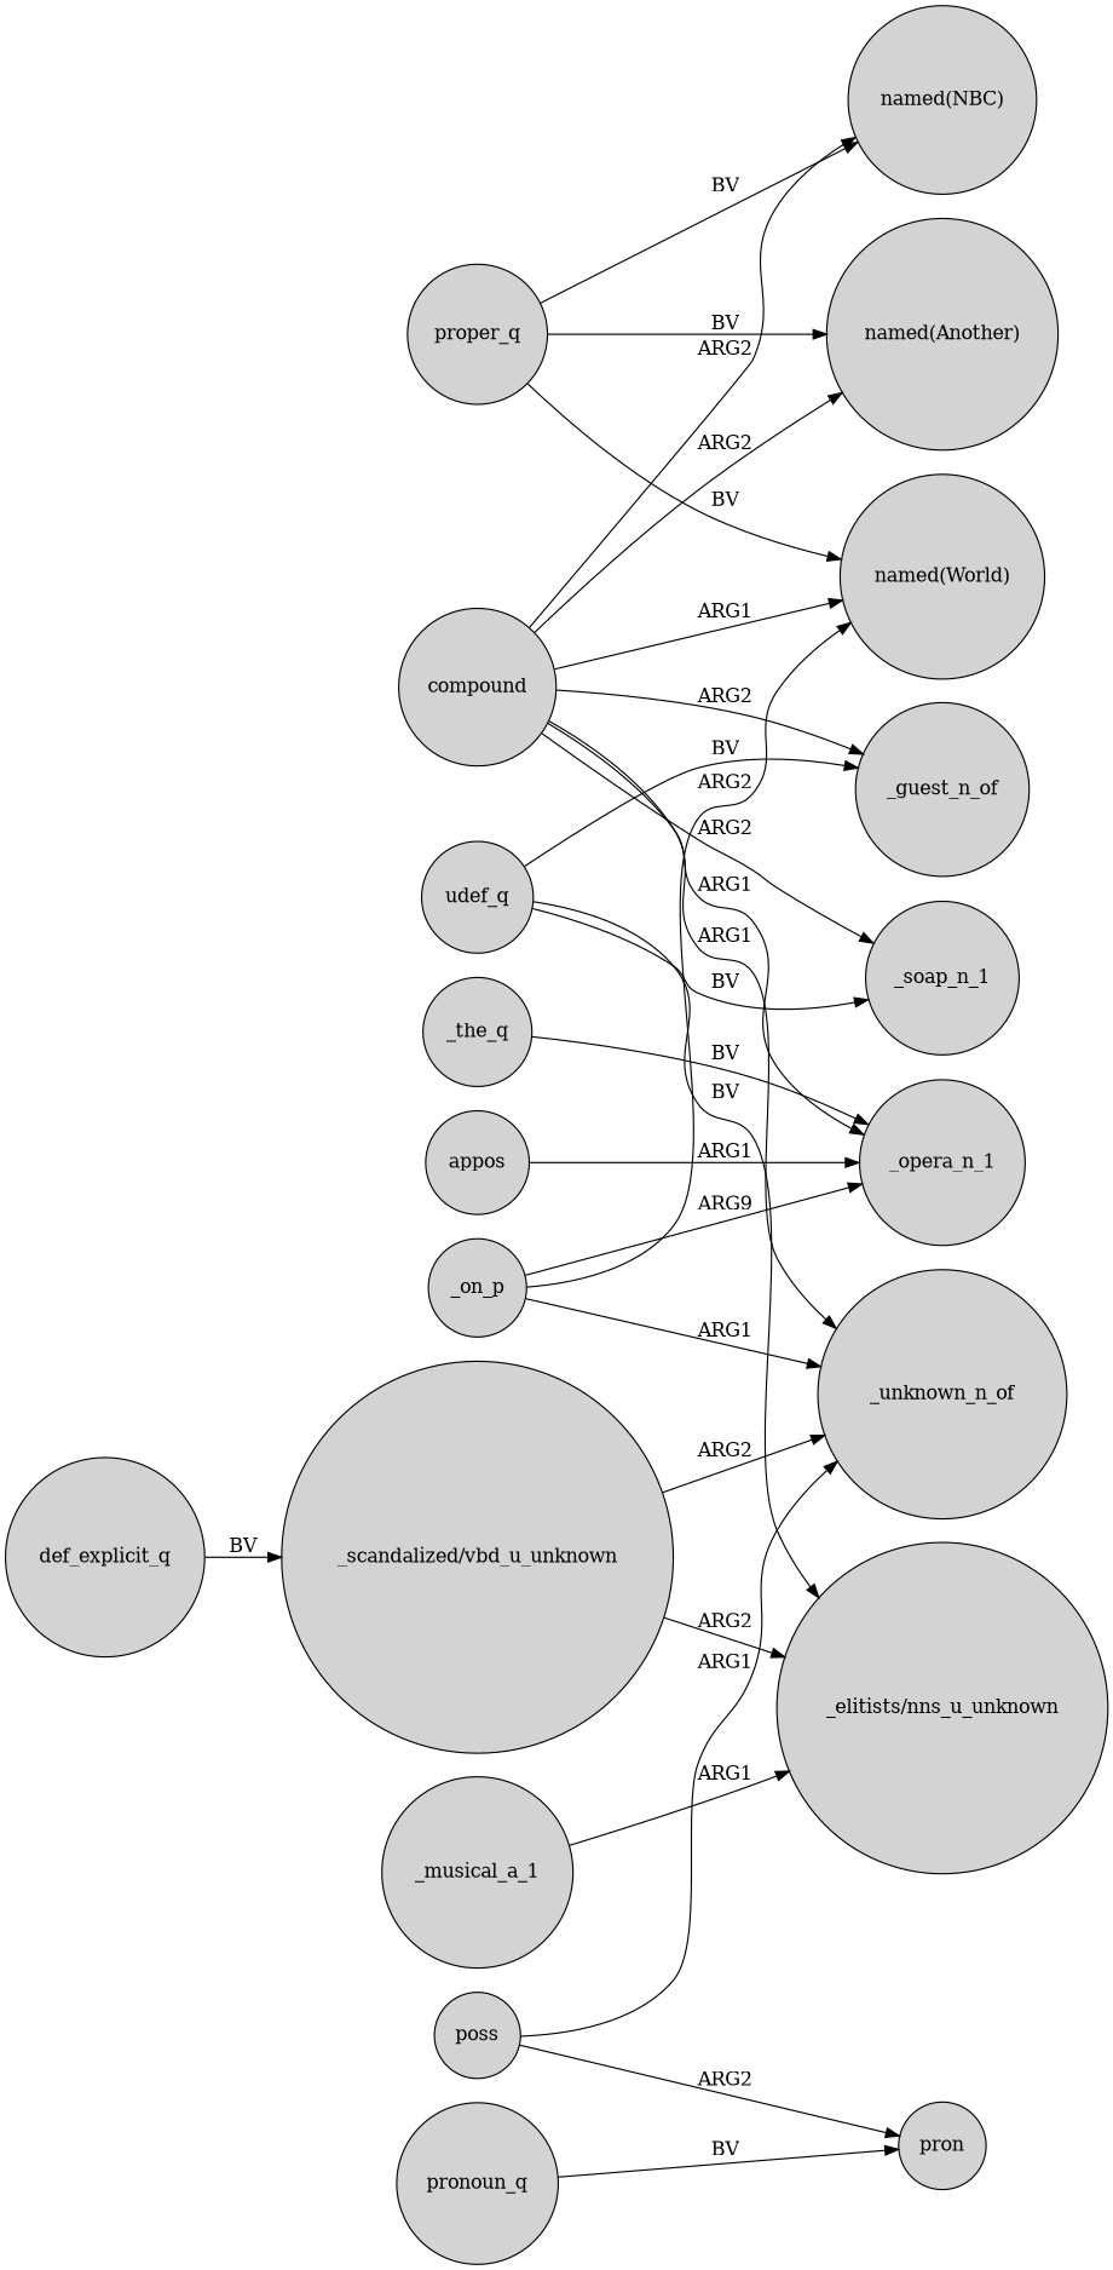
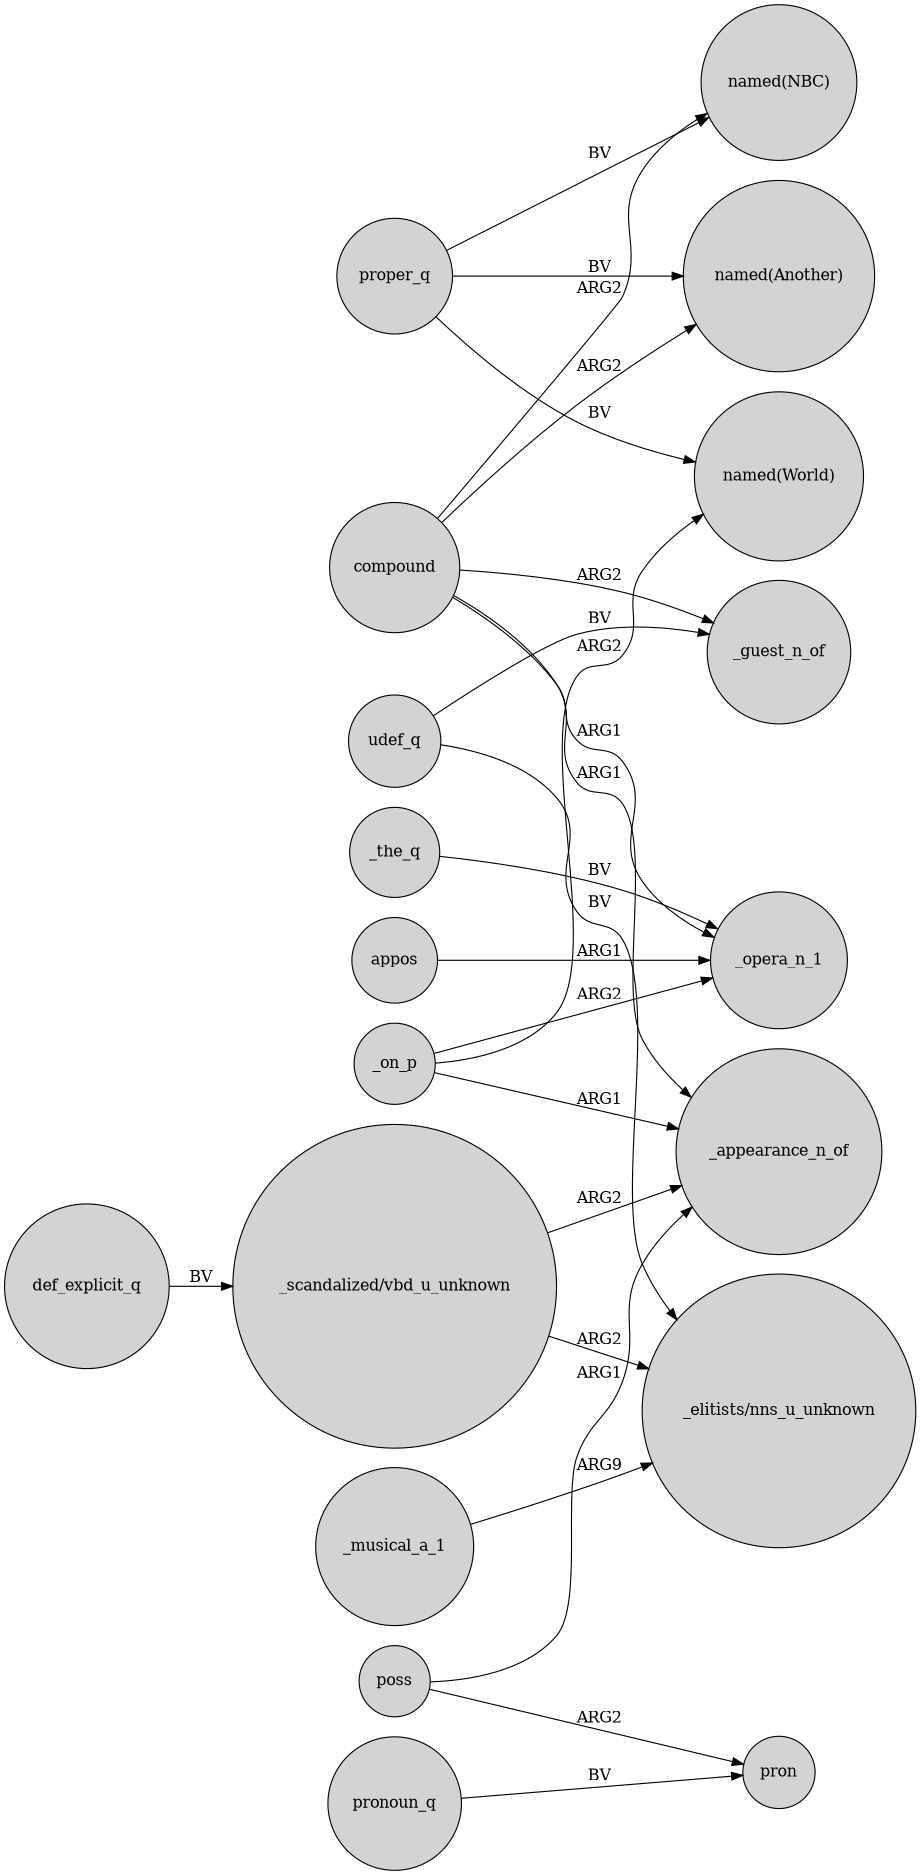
  digraph {
    rankdir=LR
    node [shape=circle style=filled]
    poss
-   _appearance_n_of [label=_unknown_n_of]
+   _appearance_n_of
    pron
    proper_q
    "named(NBC)"
    "named(World)"
    "named(Another)"
    compound
    _opera_n_1
    _guest_n_of
-   _soap_n_1
    _on_p
    "_scandalized/vbd_u_unknown"
    "_elitists/nns_u_unknown"
    udef_q
    _the_q
    _musical_a_1
    pronoun_q
    appos
    def_explicit_q
    poss -> _appearance_n_of [label=ARG1]
    poss -> pron [label=ARG2]
    proper_q -> "named(NBC)" [label=BV]
    proper_q -> "named(World)" [label=BV]
    proper_q -> "named(Another)" [label=BV]
    compound -> _appearance_n_of [label=ARG1]
    compound -> "named(NBC)" [label=ARG2]
-   compound -> "named(World)" [label=ARG1]
    compound -> "named(Another)" [label=ARG2]
    compound -> _opera_n_1 [label=ARG1]
    compound -> _guest_n_of [label=ARG2]
-   compound -> _soap_n_1 [label=ARG2]
    _on_p -> _appearance_n_of [label=ARG1]
    _on_p -> "named(World)" [label=ARG2]
-   _on_p -> _opera_n_1 [label=ARG9]
+   _on_p -> _opera_n_1 [label=ARG2]
    "_scandalized/vbd_u_unknown" -> _appearance_n_of [label=ARG2]
    "_scandalized/vbd_u_unknown" -> "_elitists/nns_u_unknown" [label=ARG2]
    udef_q -> _guest_n_of [label=BV]
-   udef_q -> _soap_n_1 [label=BV]
    udef_q -> "_elitists/nns_u_unknown" [label=BV]
    _the_q -> _opera_n_1 [label=BV]
-   _musical_a_1 -> "_elitists/nns_u_unknown" [label=ARG1]
+   _musical_a_1 -> "_elitists/nns_u_unknown" [label=ARG9]
    pronoun_q -> pron [label=BV]
    appos -> _opera_n_1 [label=ARG1]
    def_explicit_q -> "_scandalized/vbd_u_unknown" [label=BV]
  }
